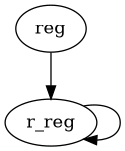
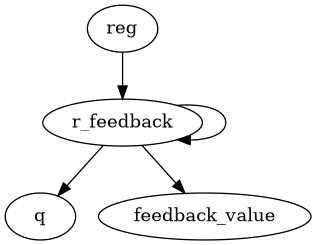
  digraph {
    edge [weight=1.0]
-   r_reg
+   r_reg [label=r_feedback]
+   q
+   feedback_value
    n4 [label=reg]
    r_reg -> r_reg [weight=9.0]
+   r_reg -> q
+   r_reg -> feedback_value
    n4 -> r_reg [weight=6.0]
  }
